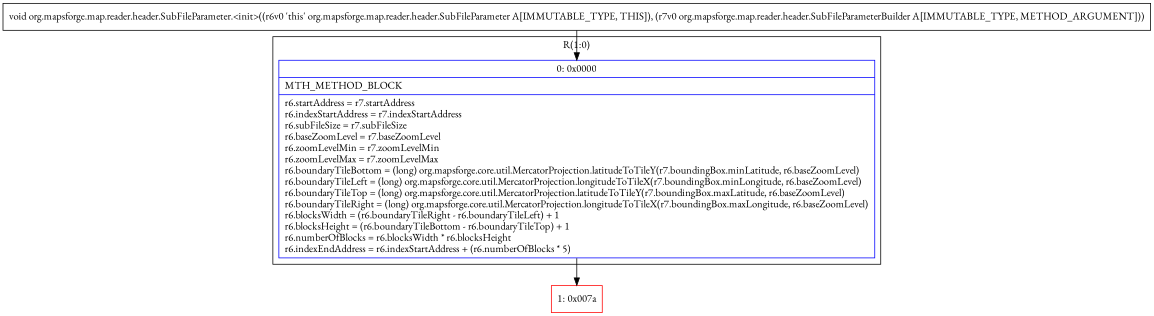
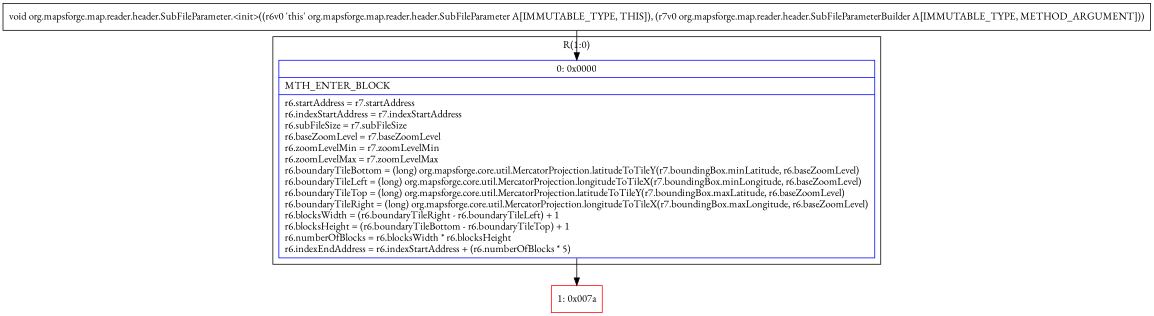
  digraph {
    fontname="EB Garamond"
    node [shape=record fontname="EB Garamond"]
    edge [fontname="EB Garamond"]
-   n1 [color=blue label="{0\:\ 0x0000|MTH_METHOD_BLOCK\l|r6.startAddress = r7.startAddress\lr6.indexStartAddress = r7.indexStartAddress\lr6.subFileSize = r7.subFileSize\lr6.baseZoomLevel = r7.baseZoomLevel\lr6.zoomLevelMin = r7.zoomLevelMin\lr6.zoomLevelMax = r7.zoomLevelMax\lr6.boundaryTileBottom = (long) org.mapsforge.core.util.MercatorProjection.latitudeToTileY(r7.boundingBox.minLatitude, r6.baseZoomLevel)\lr6.boundaryTileLeft = (long) org.mapsforge.core.util.MercatorProjection.longitudeToTileX(r7.boundingBox.minLongitude, r6.baseZoomLevel)\lr6.boundaryTileTop = (long) org.mapsforge.core.util.MercatorProjection.latitudeToTileY(r7.boundingBox.maxLatitude, r6.baseZoomLevel)\lr6.boundaryTileRight = (long) org.mapsforge.core.util.MercatorProjection.longitudeToTileX(r7.boundingBox.maxLongitude, r6.baseZoomLevel)\lr6.blocksWidth = (r6.boundaryTileRight \- r6.boundaryTileLeft) + 1\lr6.blocksHeight = (r6.boundaryTileBottom \- r6.boundaryTileTop) + 1\lr6.numberOfBlocks = r6.blocksWidth * r6.blocksHeight\lr6.indexEndAddress = r6.indexStartAddress + (r6.numberOfBlocks * 5)\l}"]
+   n1 [color=blue label="{0\:\ 0x0000|MTH_ENTER_BLOCK\l|r6.startAddress = r7.startAddress\lr6.indexStartAddress = r7.indexStartAddress\lr6.subFileSize = r7.subFileSize\lr6.baseZoomLevel = r7.baseZoomLevel\lr6.zoomLevelMin = r7.zoomLevelMin\lr6.zoomLevelMax = r7.zoomLevelMax\lr6.boundaryTileBottom = (long) org.mapsforge.core.util.MercatorProjection.latitudeToTileY(r7.boundingBox.minLatitude, r6.baseZoomLevel)\lr6.boundaryTileLeft = (long) org.mapsforge.core.util.MercatorProjection.longitudeToTileX(r7.boundingBox.minLongitude, r6.baseZoomLevel)\lr6.boundaryTileTop = (long) org.mapsforge.core.util.MercatorProjection.latitudeToTileY(r7.boundingBox.maxLatitude, r6.baseZoomLevel)\lr6.boundaryTileRight = (long) org.mapsforge.core.util.MercatorProjection.longitudeToTileX(r7.boundingBox.maxLongitude, r6.baseZoomLevel)\lr6.blocksWidth = (r6.boundaryTileRight \- r6.boundaryTileLeft) + 1\lr6.blocksHeight = (r6.boundaryTileBottom \- r6.boundaryTileTop) + 1\lr6.numberOfBlocks = r6.blocksWidth * r6.blocksHeight\lr6.indexEndAddress = r6.indexStartAddress + (r6.numberOfBlocks * 5)\l}"]
    n2 [color=red label="{1\:\ 0x007a}"]
    n3 [label="{void org.mapsforge.map.reader.header.SubFileParameter.\<init\>((r6v0 'this' org.mapsforge.map.reader.header.SubFileParameter A[IMMUTABLE_TYPE, THIS]), (r7v0 org.mapsforge.map.reader.header.SubFileParameterBuilder A[IMMUTABLE_TYPE, METHOD_ARGUMENT])) }"]
    subgraph cluster_1 {
      label="R(1:0)"
      n1
    }
    n1 -> n2
    n3 -> n1
  }
